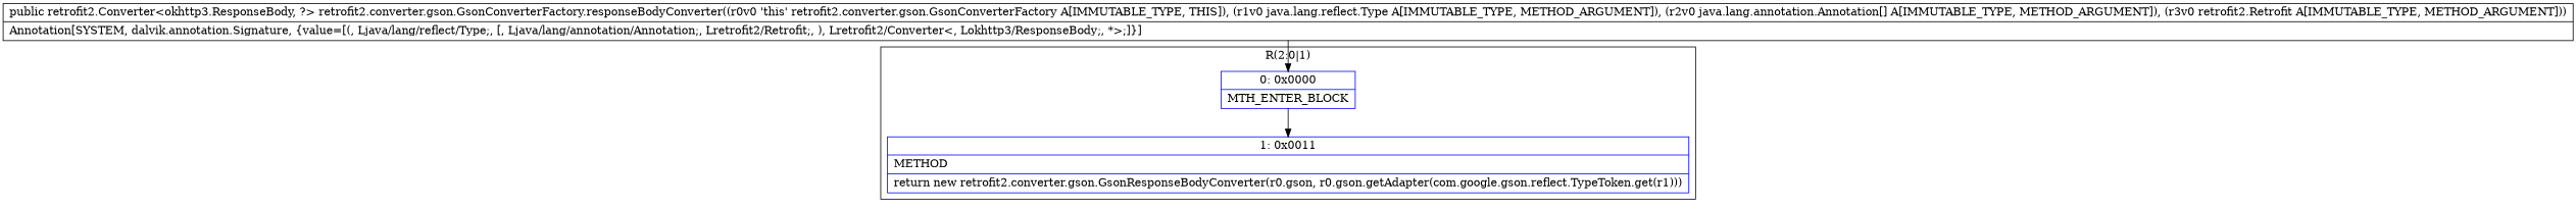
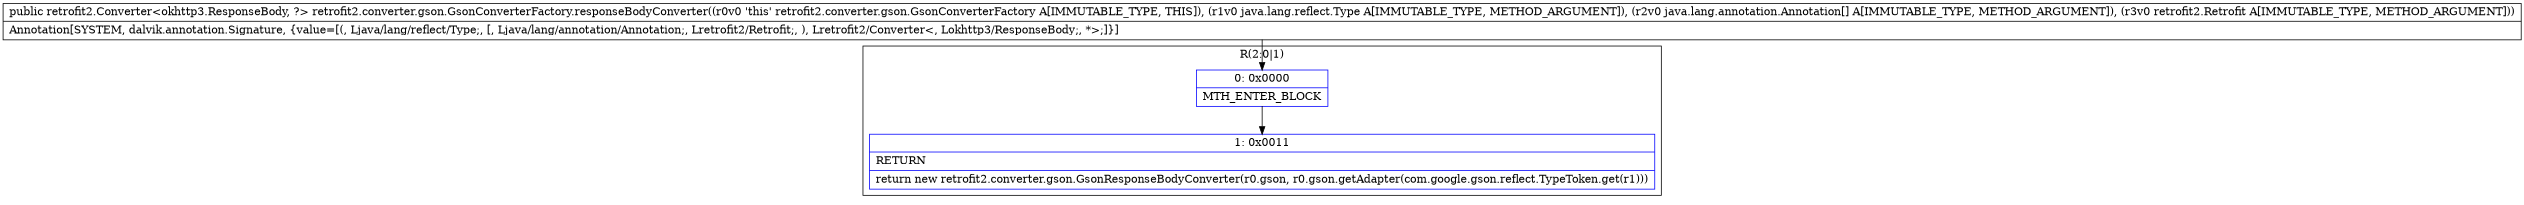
  digraph {
    node [color=blue shape=record]
    n1 [label="{0\:\ 0x0000|MTH_ENTER_BLOCK\l}"]
-   n2 [label="{1\:\ 0x0011|METHOD\l|return new retrofit2.converter.gson.GsonResponseBodyConverter(r0.gson, r0.gson.getAdapter(com.google.gson.reflect.TypeToken.get(r1)))\l}"]
+   n2 [label="{1\:\ 0x0011|RETURN\l|return new retrofit2.converter.gson.GsonResponseBodyConverter(r0.gson, r0.gson.getAdapter(com.google.gson.reflect.TypeToken.get(r1)))\l}"]
    n3 [label="{public retrofit2.Converter\<okhttp3.ResponseBody, ?\> retrofit2.converter.gson.GsonConverterFactory.responseBodyConverter((r0v0 'this' retrofit2.converter.gson.GsonConverterFactory A[IMMUTABLE_TYPE, THIS]), (r1v0 java.lang.reflect.Type A[IMMUTABLE_TYPE, METHOD_ARGUMENT]), (r2v0 java.lang.annotation.Annotation[] A[IMMUTABLE_TYPE, METHOD_ARGUMENT]), (r3v0 retrofit2.Retrofit A[IMMUTABLE_TYPE, METHOD_ARGUMENT]))  | Annotation[SYSTEM, dalvik.annotation.Signature, \{value=[(, Ljava\/lang\/reflect\/Type;, [, Ljava\/lang\/annotation\/Annotation;, Lretrofit2\/Retrofit;, ), Lretrofit2\/Converter\<, Lokhttp3\/ResponseBody;, *\>;]\}]\l}" color=""]
    subgraph cluster_1 {
      label="R(2:0|1)"
      n1
      n2
    }
    n1 -> n2
    n3 -> n1
  }
